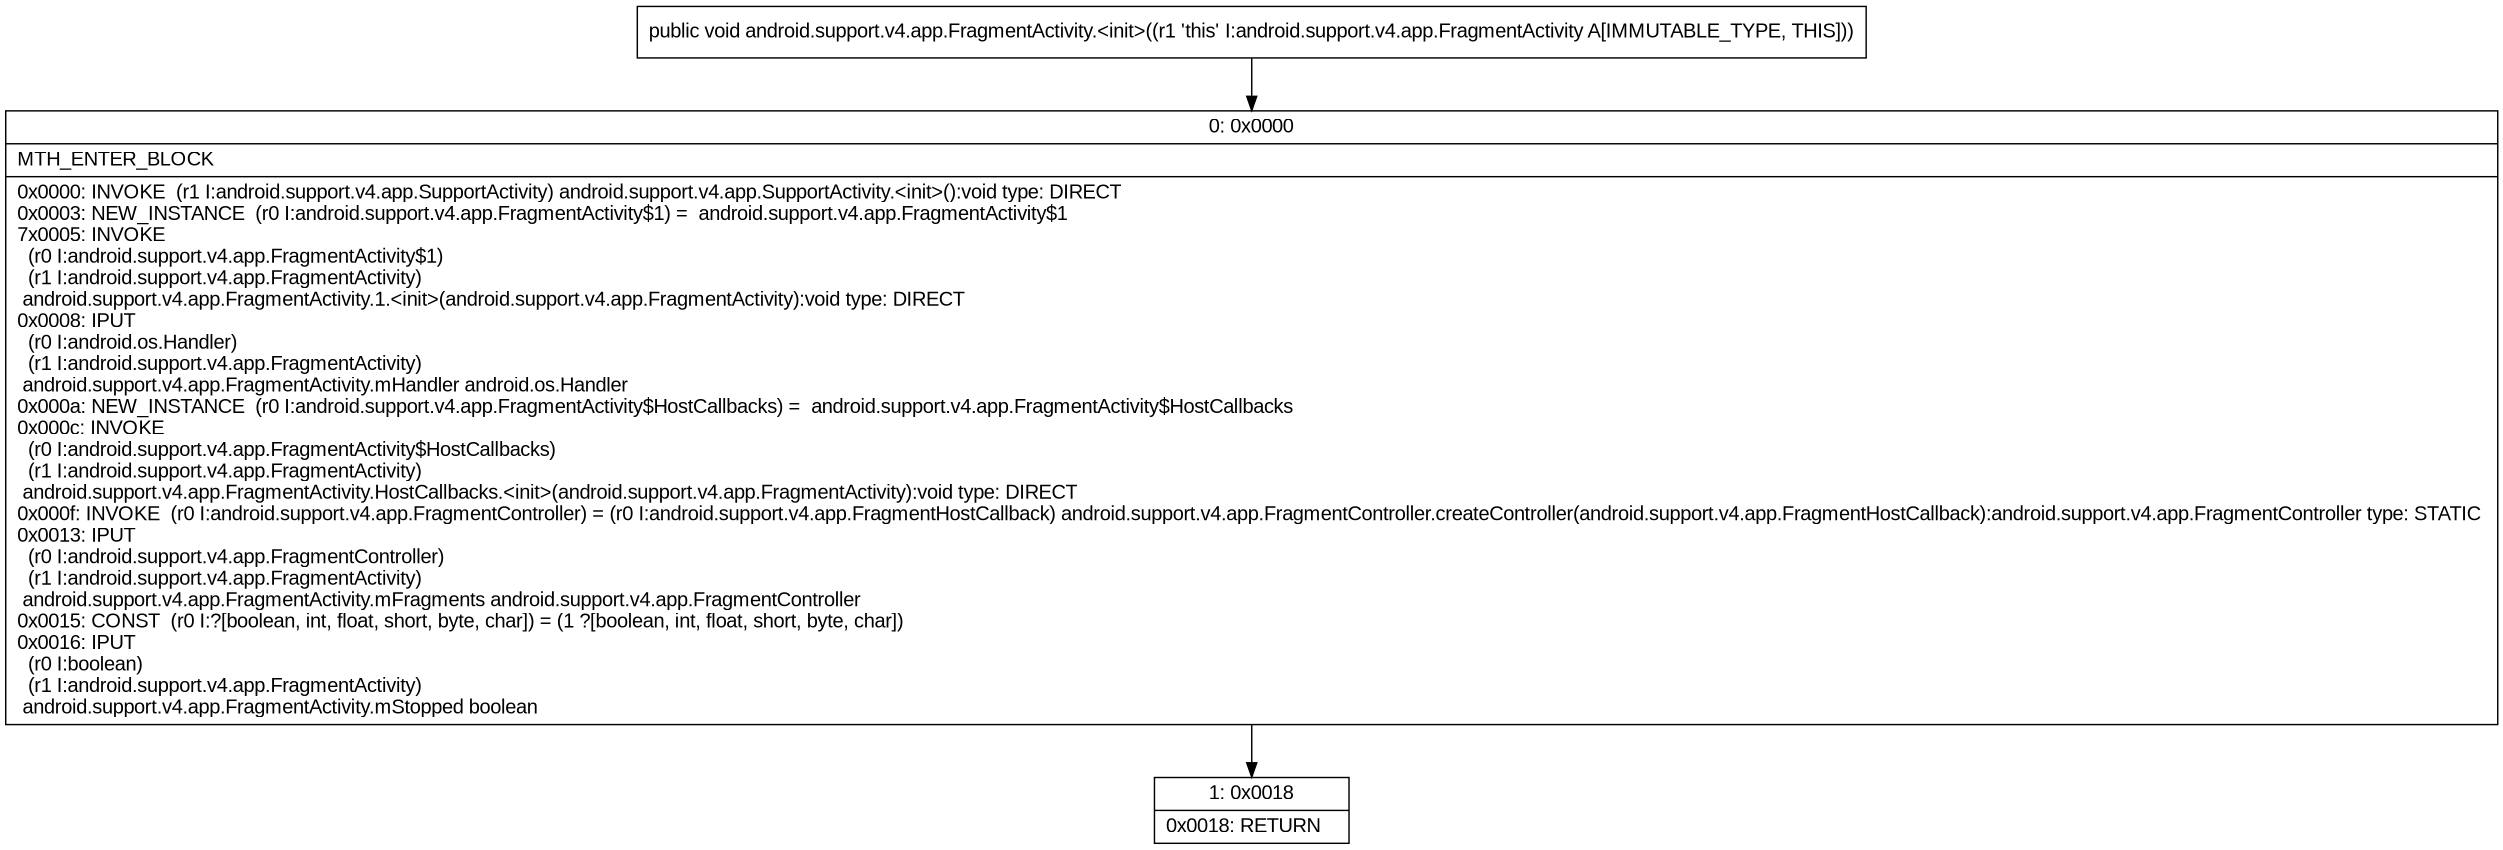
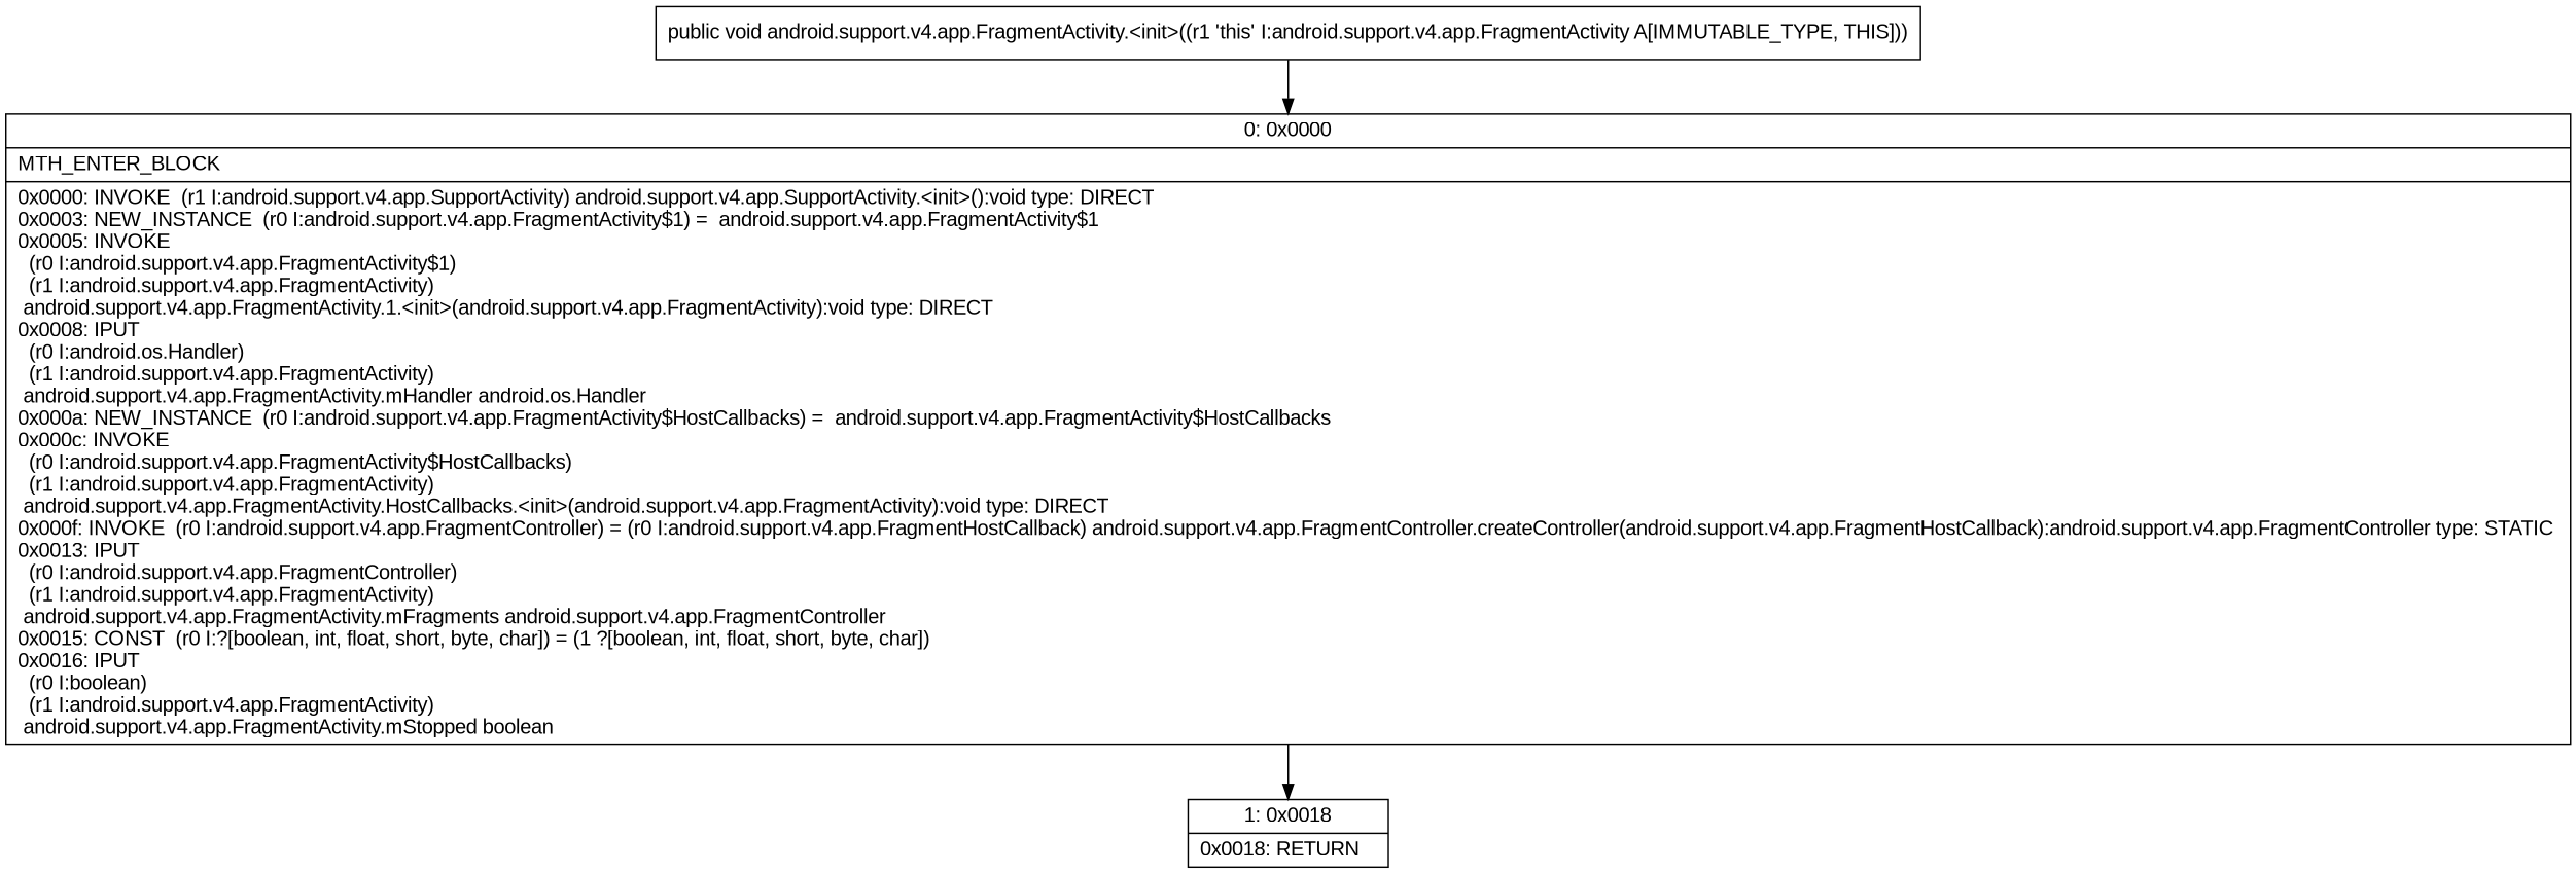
  digraph {
    fontname="Liberation Sans"
    node [shape=record fontname="Liberation Sans"]
    edge [fontname="Liberation Sans"]
-   n1 [label="{0\:\ 0x0000|MTH_ENTER_BLOCK\l|0x0000: INVOKE  (r1 I:android.support.v4.app.SupportActivity) android.support.v4.app.SupportActivity.\<init\>():void type: DIRECT \l0x0003: NEW_INSTANCE  (r0 I:android.support.v4.app.FragmentActivity$1) =  android.support.v4.app.FragmentActivity$1 \l7x0005: INVOKE  \l  (r0 I:android.support.v4.app.FragmentActivity$1)\l  (r1 I:android.support.v4.app.FragmentActivity)\l android.support.v4.app.FragmentActivity.1.\<init\>(android.support.v4.app.FragmentActivity):void type: DIRECT \l0x0008: IPUT  \l  (r0 I:android.os.Handler)\l  (r1 I:android.support.v4.app.FragmentActivity)\l android.support.v4.app.FragmentActivity.mHandler android.os.Handler \l0x000a: NEW_INSTANCE  (r0 I:android.support.v4.app.FragmentActivity$HostCallbacks) =  android.support.v4.app.FragmentActivity$HostCallbacks \l0x000c: INVOKE  \l  (r0 I:android.support.v4.app.FragmentActivity$HostCallbacks)\l  (r1 I:android.support.v4.app.FragmentActivity)\l android.support.v4.app.FragmentActivity.HostCallbacks.\<init\>(android.support.v4.app.FragmentActivity):void type: DIRECT \l0x000f: INVOKE  (r0 I:android.support.v4.app.FragmentController) = (r0 I:android.support.v4.app.FragmentHostCallback) android.support.v4.app.FragmentController.createController(android.support.v4.app.FragmentHostCallback):android.support.v4.app.FragmentController type: STATIC \l0x0013: IPUT  \l  (r0 I:android.support.v4.app.FragmentController)\l  (r1 I:android.support.v4.app.FragmentActivity)\l android.support.v4.app.FragmentActivity.mFragments android.support.v4.app.FragmentController \l0x0015: CONST  (r0 I:?[boolean, int, float, short, byte, char]) = (1 ?[boolean, int, float, short, byte, char]) \l0x0016: IPUT  \l  (r0 I:boolean)\l  (r1 I:android.support.v4.app.FragmentActivity)\l android.support.v4.app.FragmentActivity.mStopped boolean \l}"]
+   n1 [label="{0\:\ 0x0000|MTH_ENTER_BLOCK\l|0x0000: INVOKE  (r1 I:android.support.v4.app.SupportActivity) android.support.v4.app.SupportActivity.\<init\>():void type: DIRECT \l0x0003: NEW_INSTANCE  (r0 I:android.support.v4.app.FragmentActivity$1) =  android.support.v4.app.FragmentActivity$1 \l0x0005: INVOKE  \l  (r0 I:android.support.v4.app.FragmentActivity$1)\l  (r1 I:android.support.v4.app.FragmentActivity)\l android.support.v4.app.FragmentActivity.1.\<init\>(android.support.v4.app.FragmentActivity):void type: DIRECT \l0x0008: IPUT  \l  (r0 I:android.os.Handler)\l  (r1 I:android.support.v4.app.FragmentActivity)\l android.support.v4.app.FragmentActivity.mHandler android.os.Handler \l0x000a: NEW_INSTANCE  (r0 I:android.support.v4.app.FragmentActivity$HostCallbacks) =  android.support.v4.app.FragmentActivity$HostCallbacks \l0x000c: INVOKE  \l  (r0 I:android.support.v4.app.FragmentActivity$HostCallbacks)\l  (r1 I:android.support.v4.app.FragmentActivity)\l android.support.v4.app.FragmentActivity.HostCallbacks.\<init\>(android.support.v4.app.FragmentActivity):void type: DIRECT \l0x000f: INVOKE  (r0 I:android.support.v4.app.FragmentController) = (r0 I:android.support.v4.app.FragmentHostCallback) android.support.v4.app.FragmentController.createController(android.support.v4.app.FragmentHostCallback):android.support.v4.app.FragmentController type: STATIC \l0x0013: IPUT  \l  (r0 I:android.support.v4.app.FragmentController)\l  (r1 I:android.support.v4.app.FragmentActivity)\l android.support.v4.app.FragmentActivity.mFragments android.support.v4.app.FragmentController \l0x0015: CONST  (r0 I:?[boolean, int, float, short, byte, char]) = (1 ?[boolean, int, float, short, byte, char]) \l0x0016: IPUT  \l  (r0 I:boolean)\l  (r1 I:android.support.v4.app.FragmentActivity)\l android.support.v4.app.FragmentActivity.mStopped boolean \l}"]
    n2 [label="{1\:\ 0x0018|0x0018: RETURN   \l}"]
    n3 [label="{public void android.support.v4.app.FragmentActivity.\<init\>((r1 'this' I:android.support.v4.app.FragmentActivity A[IMMUTABLE_TYPE, THIS])) }"]
    n1 -> n2
    n3 -> n1
  }
